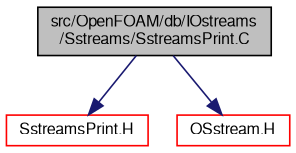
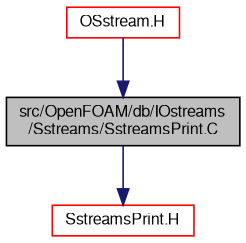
  digraph {
    node [color=red fontname=FreeSans fontsize=10 shape=record]
    edge [color=midnightblue fontname=FreeSans fontsize=10 labelfontname=FreeSans labelfontsize=10 style=solid]
    n1 [color=black fillcolor=grey75 fontcolor=black height=0.2 label="src/OpenFOAM/db/IOstreams\l/Sstreams/SstreamsPrint.C" style=filled width=0.4]
    n2 [height=0.2 label="SstreamsPrint.H" width=0.4]
    n3 [height=0.2 label="OSstream.H" width=0.4]
    n1 -> n2
-   n1 -> n3
+   n3 -> n1
  }
